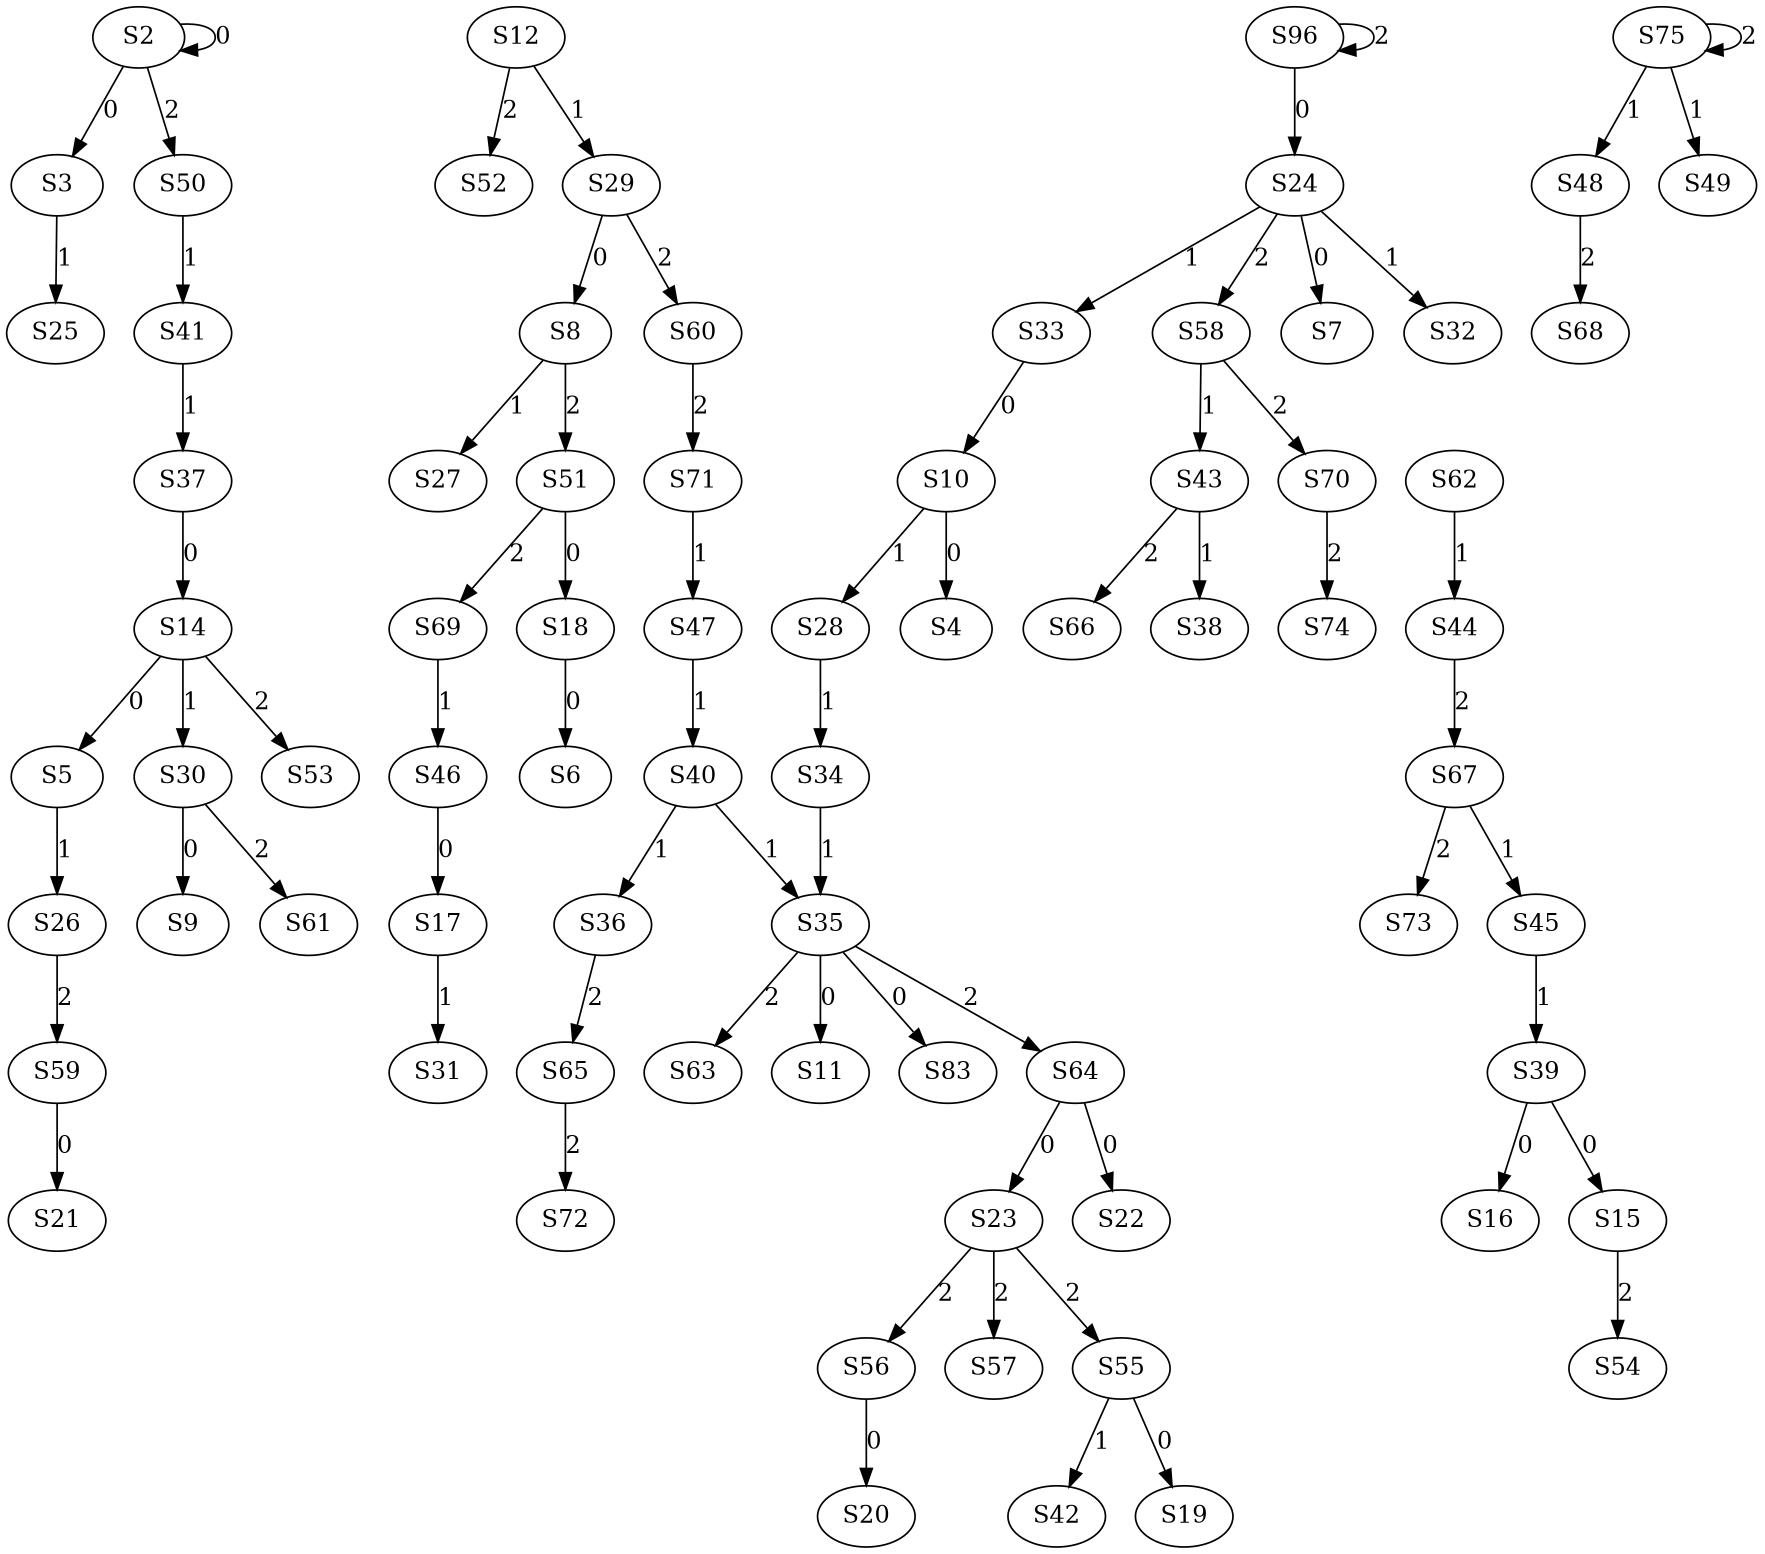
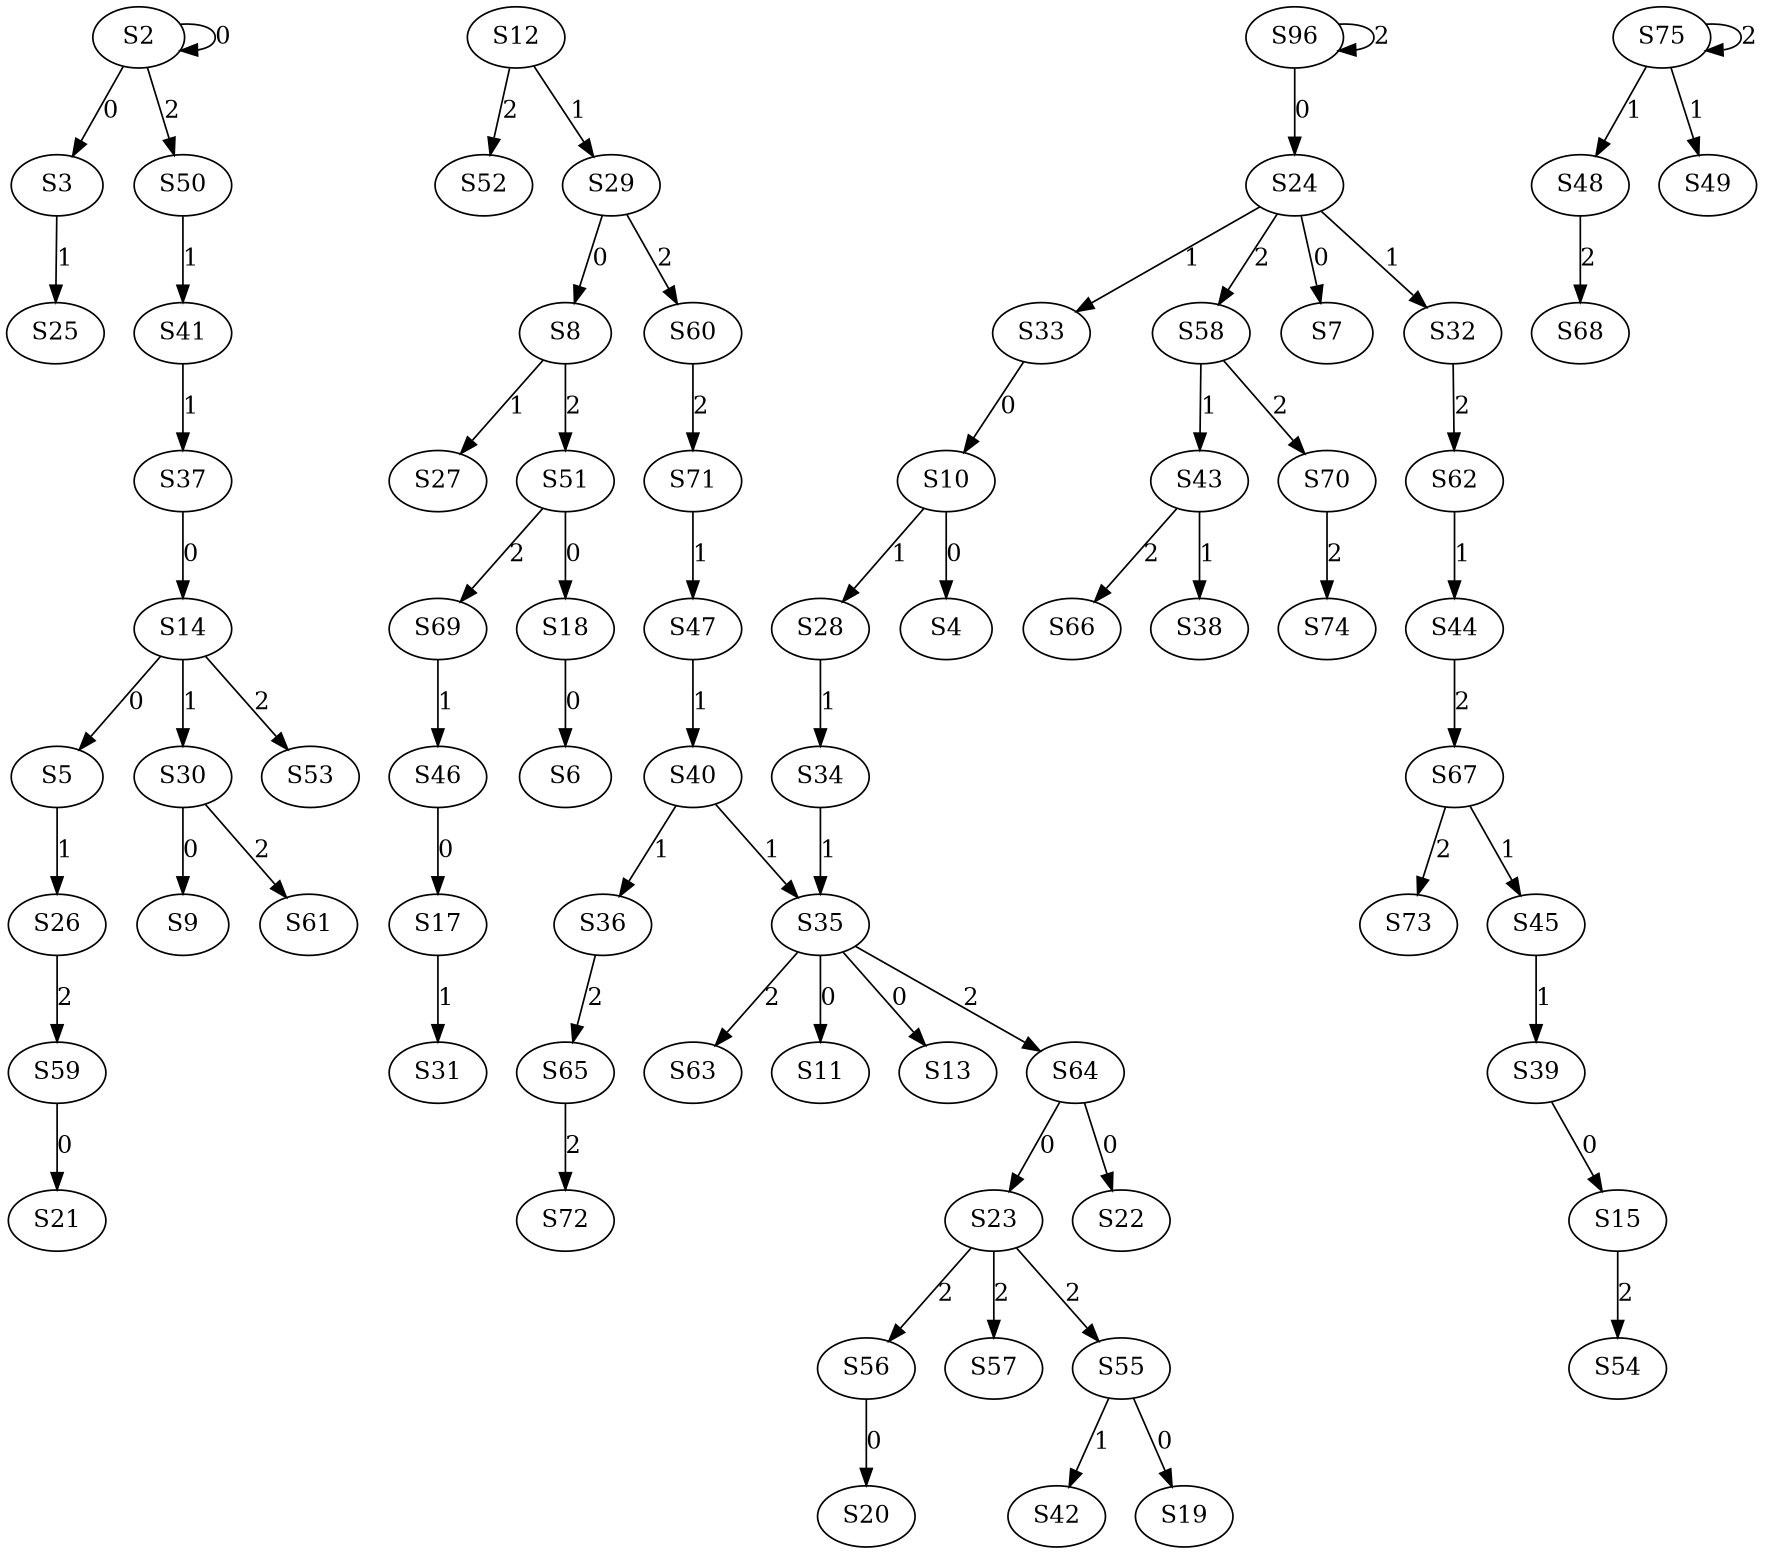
  strict digraph {
    S2
    S3
    S50
    S25
    S41
    S10
    S4
    S28
    S34
    S14
    S5
    S30
    S53
    S26
    S9
    S61
    S59
    S18
    S6
    S24
    S7
    S33
    S32
    S58
    S62
    S43
    S70
    S29
    S8
    S60
    S51
    S27
    S71
    S69
    S35
    S11
-   S13 [label=S83]
+   S13
    S64
    S63
    S12
    S52
    S22
    S23
    S37
    S39
    S15
-   S16
    S54
    S46
    S17
    S31
    S55
    S19
    S42
    S56
    S20
    S21
    S57
    n59 [label=S96]
    S44
    S40
    S36
    S65
    S72
    S38
    S66
    S45
    S47
    S74
    S67
    S73
    S75
    S48
    S49
    S68
    S2 -> S2 [label=0]
    S2 -> S3 [label=0]
    S2 -> S50 [label=2]
    S3 -> S25 [label=1]
    S50 -> S41 [label=1]
    S41 -> S37 [label=1]
    S10 -> S4 [label=0]
    S10 -> S28 [label=1]
    S28 -> S34 [label=1]
    S34 -> S35 [label=1]
    S14 -> S5 [label=0]
    S14 -> S30 [label=1]
    S14 -> S53 [label=2]
    S5 -> S26 [label=1]
    S30 -> S9 [label=0]
    S30 -> S61 [label=2]
    S26 -> S59 [label=2]
    S59 -> S21 [label=0]
    S18 -> S6 [label=0]
    S24 -> S7 [label=0]
    S24 -> S33 [label=1]
    S24 -> S32 [label=1]
    S24 -> S58 [label=2]
    S33 -> S10 [label=0]
+   S32 -> S62 [label=2]
    S58 -> S43 [label=1]
    S58 -> S70 [label=2]
    S62 -> S44 [label=1]
    S43 -> S38 [label=1]
    S43 -> S66 [label=2]
    S70 -> S74 [label=2]
    S29 -> S8 [label=0]
    S29 -> S60 [label=2]
    S8 -> S51 [label=2]
    S8 -> S27 [label=1]
    S60 -> S71 [label=2]
    S51 -> S18 [label=0]
    S51 -> S69 [label=2]
    S71 -> S47 [label=1]
    S69 -> S46 [label=1]
    S35 -> S11 [label=0]
    S35 -> S13 [label=0]
    S35 -> S64 [label=2]
    S35 -> S63 [label=2]
    S64 -> S22 [label=0]
    S64 -> S23 [label=0]
    S12 -> S29 [label=1]
    S12 -> S52 [label=2]
    S23 -> S55 [label=2]
    S23 -> S56 [label=2]
    S23 -> S57 [label=2]
    S37 -> S14 [label=0]
    S39 -> S15 [label=0]
-   S39 -> S16 [label=0]
    S15 -> S54 [label=2]
    S46 -> S17 [label=0]
    S17 -> S31 [label=1]
    S55 -> S19 [label=0]
    S55 -> S42 [label=1]
    S56 -> S20 [label=0]
    n59 -> S24 [label=0]
    n59 -> n59 [label=2]
    S44 -> S67 [label=2]
    S40 -> S35 [label=1]
    S40 -> S36 [label=1]
    S36 -> S65 [label=2]
    S65 -> S72 [label=2]
    S45 -> S39 [label=1]
    S47 -> S40 [label=1]
    S67 -> S45 [label=1]
    S67 -> S73 [label=2]
    S75 -> S75 [label=2]
    S75 -> S48 [label=1]
    S75 -> S49 [label=1]
    S48 -> S68 [label=2]
  }
